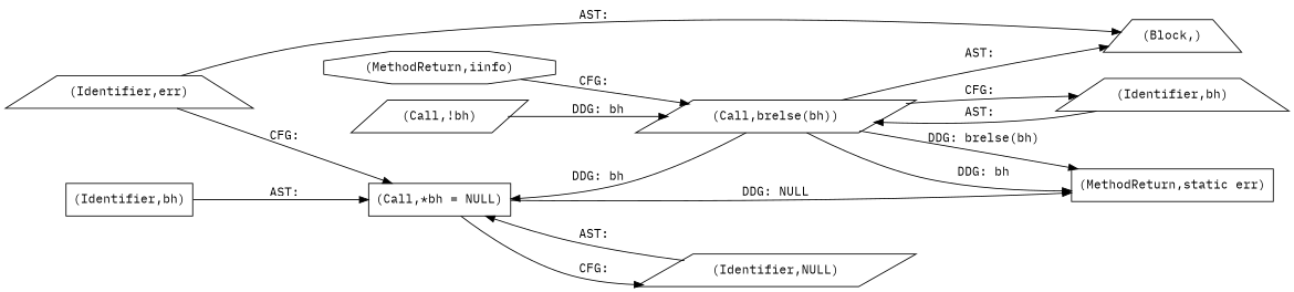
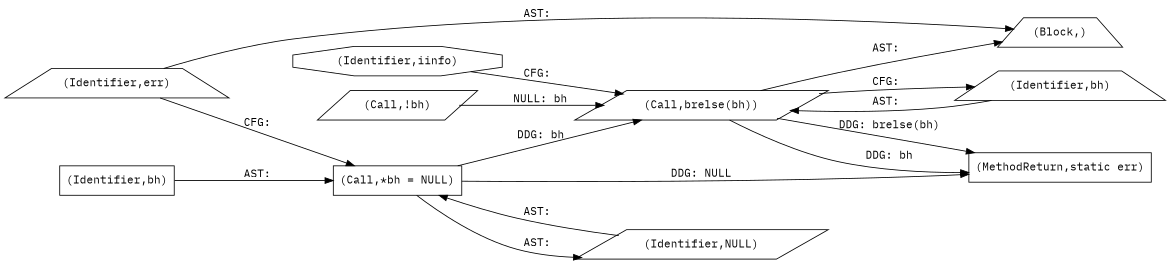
  digraph {
    fontname="IBM Plex Mono"
    rankdir=LR
    node [fontname="IBM Plex Mono" shape=box]
    edge [fontname="IBM Plex Mono"]
    n1 [label="(Call,*bh = NULL)"]
    n2 [label="(Call,brelse(bh))" shape=parallelogram]
    n3 [label="(Identifier,NULL)" shape=parallelogram]
    n4 [label="(MethodReturn,static err)"]
    n5 [label="(Block,)" shape=trapezium]
    n6 [label="(Identifier,bh)" shape=trapezium]
    n7 [label="(Identifier,err)" shape=trapezium]
    n8 [label="(Identifier,bh)"]
-   n9 [label="(MethodReturn,iinfo)" shape=octagon]
+   n9 [label="(Identifier,iinfo)" shape=octagon]
    n10 [label="(Call,!bh)" shape=parallelogram]
-   n2 -> n1 [label="DDG: bh"]
-   n1 -> n3 [label="CFG: "]
+   n1 -> n2 [label="DDG: bh"]
+   n1 -> n3 [label="AST: "]
    n1 -> n4 [label="DDG: NULL"]
    n2 -> n4 [label="DDG: brelse(bh)"]
    n2 -> n4 [label="DDG: bh"]
    n2 -> n5 [label="AST: "]
    n2 -> n6 [label="CFG: "]
    n3 -> n1 [label="AST: "]
    n6 -> n2 [label="AST: "]
    n7 -> n1 [label="CFG: "]
    n7 -> n5 [label="AST: "]
    n8 -> n1 [label="AST: "]
    n9 -> n2 [label="CFG: "]
-   n10 -> n2 [label="DDG: bh"]
+   n10 -> n2 [label="NULL: bh"]
  }
